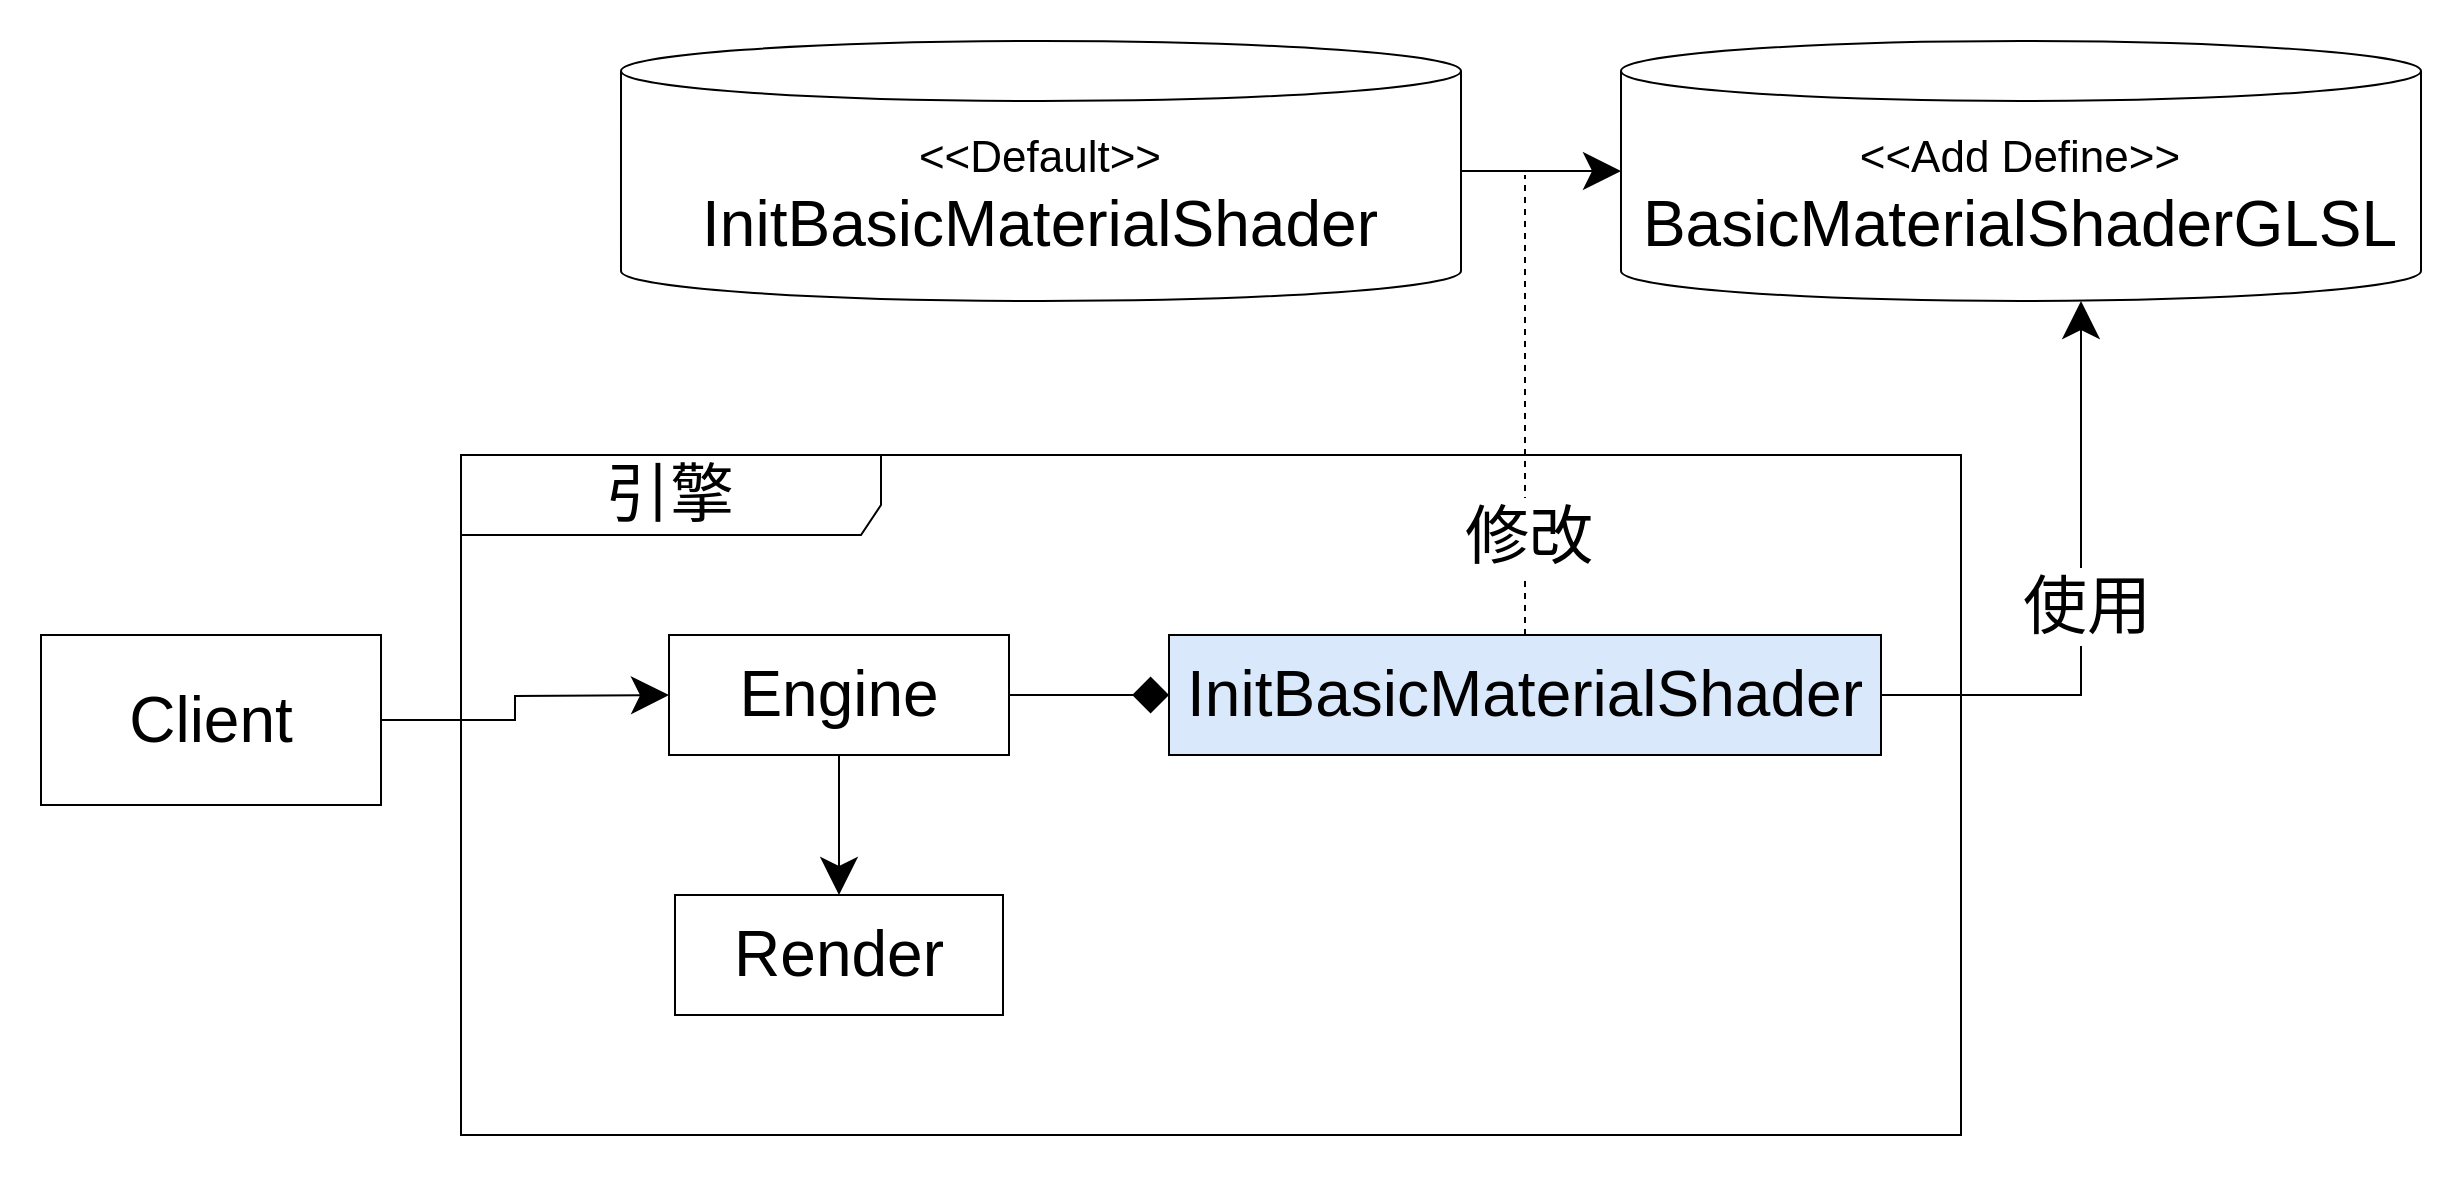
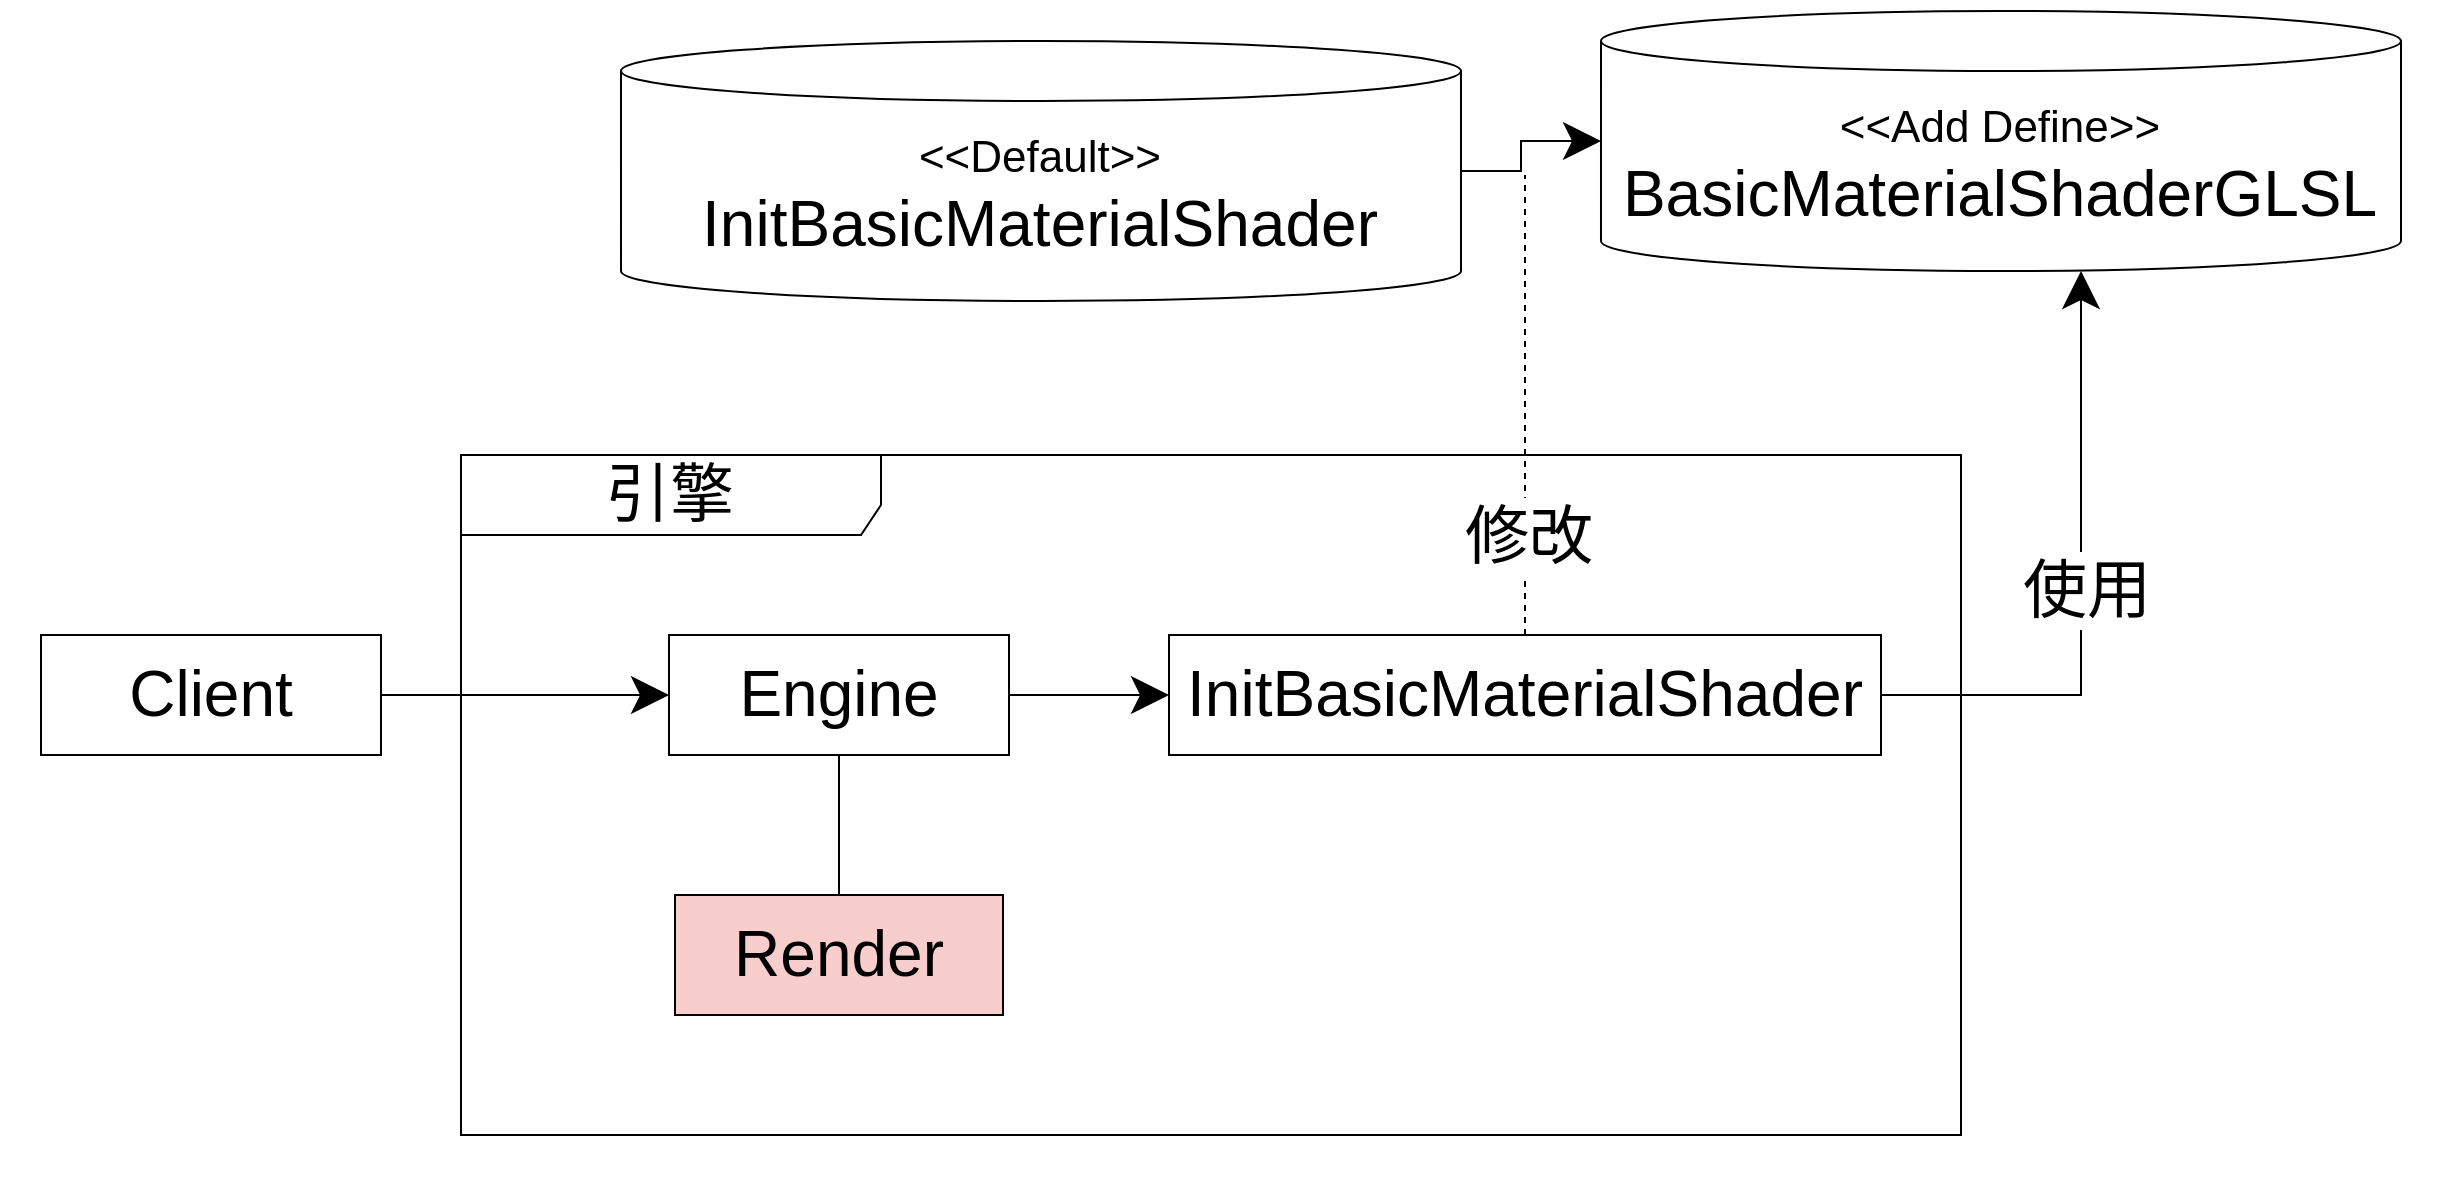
  <mxCell id="0" />
  <mxCell id="1" parent="0" />
  <mxCell id="2" value="&lt;font style=&quot;font-size: 32px&quot;&gt;引擎&lt;/font&gt;" style="shape=umlFrame;whiteSpace=wrap;html=1;width=210;height=40;fontSize=32;" parent="1" vertex="1"><mxGeometry x="230" y="227" width="750" height="340" as="geometry" /></mxCell>
  <mxCell id="3" value="" style="edgeStyle=orthogonalEdgeStyle;rounded=0;orthogonalLoop=1;jettySize=auto;html=1;startSize=16;endSize=16;exitX=1;exitY=0.5;exitDx=0;exitDy=0;" parent="1" source="4" edge="1"><mxGeometry relative="1" as="geometry"><mxPoint x="334" y="347" as="targetPoint" /><mxPoint x="254" y="347" as="sourcePoint" /></mxGeometry></mxCell>
- <mxCell id="4" value="Client" style="html=1;fontSize=32;" parent="1" vertex="1"><mxGeometry x="20" y="317" width="170" height="85" as="geometry" /></mxCell>
+ <mxCell id="4" value="Client" style="html=1;fontSize=32;" parent="1" vertex="1"><mxGeometry x="20" y="317" width="170" height="60" as="geometry" /></mxCell>
  <mxCell id="5" style="edgeStyle=orthogonalEdgeStyle;rounded=0;orthogonalLoop=1;jettySize=auto;html=1;entryX=0;entryY=0.5;entryDx=0;entryDy=0;entryPerimeter=0;endSize=16;startSize=16;" parent="1" source="6" target="7" edge="1"><mxGeometry relative="1" as="geometry" /></mxCell>
  <mxCell id="6" value="&lt;font&gt;&lt;font style=&quot;font-size: 22px&quot;&gt;&amp;lt;&amp;lt;Default&amp;gt;&amp;gt;&lt;/font&gt;&lt;br&gt;&lt;span style=&quot;font-size: 32px&quot;&gt;InitBasicMaterialShader&lt;/span&gt;&lt;/font&gt;" style="shape=cylinder3;whiteSpace=wrap;html=1;boundedLbl=1;backgroundOutline=1;size=15;" parent="1" vertex="1"><mxGeometry x="310" y="20" width="420" height="130" as="geometry" /></mxCell>
- <mxCell id="7" value="&lt;font&gt;&lt;font style=&quot;font-size: 22px&quot;&gt;&amp;lt;&amp;lt;Add Define&amp;gt;&amp;gt;&lt;/font&gt;&lt;br&gt;&lt;span style=&quot;font-size: 32px&quot;&gt;BasicMaterialShaderGLSL&lt;/span&gt;&lt;/font&gt;" style="shape=cylinder3;whiteSpace=wrap;html=1;boundedLbl=1;backgroundOutline=1;size=15;" parent="1" vertex="1"><mxGeometry x="810" y="20" width="400" height="130" as="geometry" /></mxCell>
- <mxCell id="8" value="" style="edgeStyle=orthogonalEdgeStyle;rounded=0;orthogonalLoop=1;jettySize=auto;html=1;endSize=16;startSize=16;endArrow=diamond;" parent="1" source="10" target="15" edge="1"><mxGeometry relative="1" as="geometry" /></mxCell>
- <mxCell id="9" value="" style="edgeStyle=orthogonalEdgeStyle;rounded=0;orthogonalLoop=1;jettySize=auto;html=1;endSize=16;startSize=16;" parent="1" source="10" target="16" edge="1"><mxGeometry relative="1" as="geometry" /></mxCell>
+ <mxCell id="7" value="&lt;font&gt;&lt;font style=&quot;font-size: 22px&quot;&gt;&amp;lt;&amp;lt;Add Define&amp;gt;&amp;gt;&lt;/font&gt;&lt;br&gt;&lt;span style=&quot;font-size: 32px&quot;&gt;BasicMaterialShaderGLSL&lt;/span&gt;&lt;/font&gt;" style="shape=cylinder3;whiteSpace=wrap;html=1;boundedLbl=1;backgroundOutline=1;size=15;" parent="1" vertex="1"><mxGeometry x="800" y="5" width="400" height="130" as="geometry" /></mxCell>
+ <mxCell id="8" value="" style="edgeStyle=orthogonalEdgeStyle;rounded=0;orthogonalLoop=1;jettySize=auto;html=1;endSize=16;startSize=16;" parent="1" source="10" target="15" edge="1"><mxGeometry relative="1" as="geometry" /></mxCell>
+ <mxCell id="9" value="" style="edgeStyle=orthogonalEdgeStyle;rounded=0;orthogonalLoop=1;jettySize=auto;html=1;endSize=16;startSize=16;endArrow=none;" parent="1" source="10" target="16" edge="1"><mxGeometry relative="1" as="geometry" /></mxCell>
  <mxCell id="10" value="Engine" style="html=1;fontSize=32;" parent="1" vertex="1"><mxGeometry x="334" y="317" width="170" height="60" as="geometry" /></mxCell>
  <mxCell id="11" style="edgeStyle=orthogonalEdgeStyle;rounded=0;orthogonalLoop=1;jettySize=auto;html=1;startSize=16;endSize=16;dashed=1;endArrow=none;endFill=0;" parent="1" source="15" edge="1"><mxGeometry relative="1" as="geometry"><mxPoint x="762" y="87" as="targetPoint" /></mxGeometry></mxCell>
  <mxCell id="12" value="&lt;span style=&quot;font-size: 32px&quot;&gt;修改&lt;/span&gt;" style="edgeLabel;html=1;align=center;verticalAlign=middle;resizable=0;points=[];" parent="11" vertex="1" connectable="0"><mxGeometry x="0.266" y="-1" relative="1" as="geometry"><mxPoint y="96" as="offset" /></mxGeometry></mxCell>
  <mxCell id="13" style="edgeStyle=orthogonalEdgeStyle;rounded=0;orthogonalLoop=1;jettySize=auto;html=1;endArrow=classic;endFill=1;startSize=16;endSize=16;exitX=1;exitY=0.5;exitDx=0;exitDy=0;" parent="1" source="15" target="7" edge="1"><mxGeometry relative="1" as="geometry"><Array as="points"><mxPoint x="1040" y="347" /></Array><mxPoint x="1040" y="207" as="targetPoint" /></mxGeometry></mxCell>
  <mxCell id="14" value="&lt;font style=&quot;font-size: 32px&quot;&gt;使用&lt;/font&gt;" style="edgeLabel;html=1;align=center;verticalAlign=middle;resizable=0;points=[];" parent="13" vertex="1" connectable="0"><mxGeometry x="-0.022" y="-2" relative="1" as="geometry"><mxPoint as="offset" /></mxGeometry></mxCell>
- <mxCell id="15" value="InitBasicMaterialShader" style="html=1;fontSize=32;fillColor=#dae8fc;" parent="1" vertex="1"><mxGeometry x="584" y="317" width="356" height="60" as="geometry" /></mxCell>
- <mxCell id="16" value="Render" style="html=1;fontSize=32;" parent="1" vertex="1"><mxGeometry x="337" y="447" width="164" height="60" as="geometry" /></mxCell>
+ <mxCell id="15" value="InitBasicMaterialShader" style="html=1;fontSize=32;" parent="1" vertex="1"><mxGeometry x="584" y="317" width="356" height="60" as="geometry" /></mxCell>
+ <mxCell id="16" value="Render" style="html=1;fontSize=32;fillColor=#f8cecc;" parent="1" vertex="1"><mxGeometry x="337" y="447" width="164" height="60" as="geometry" /></mxCell>
